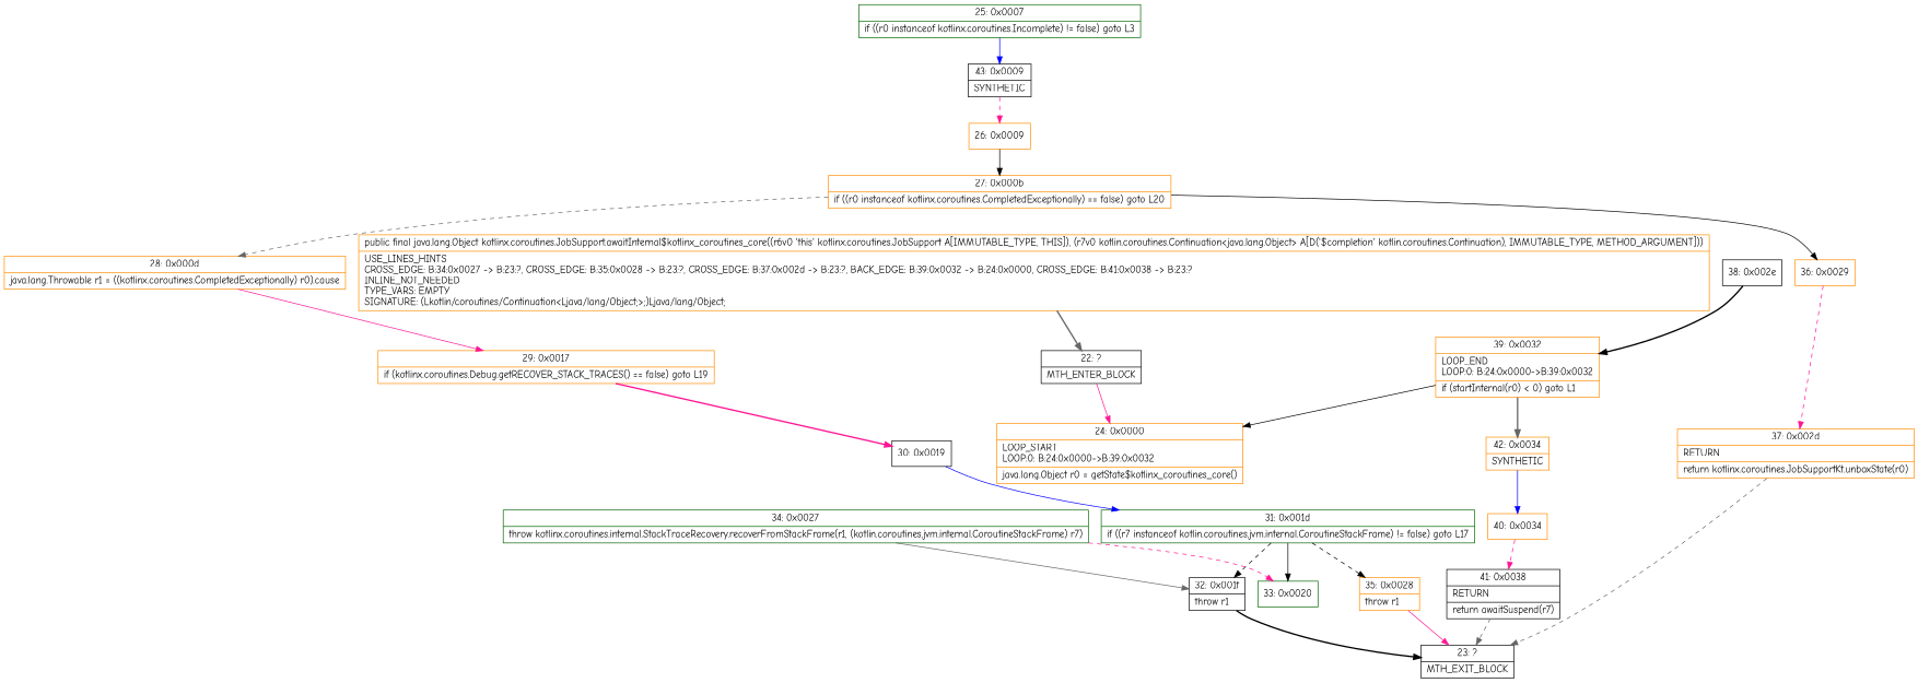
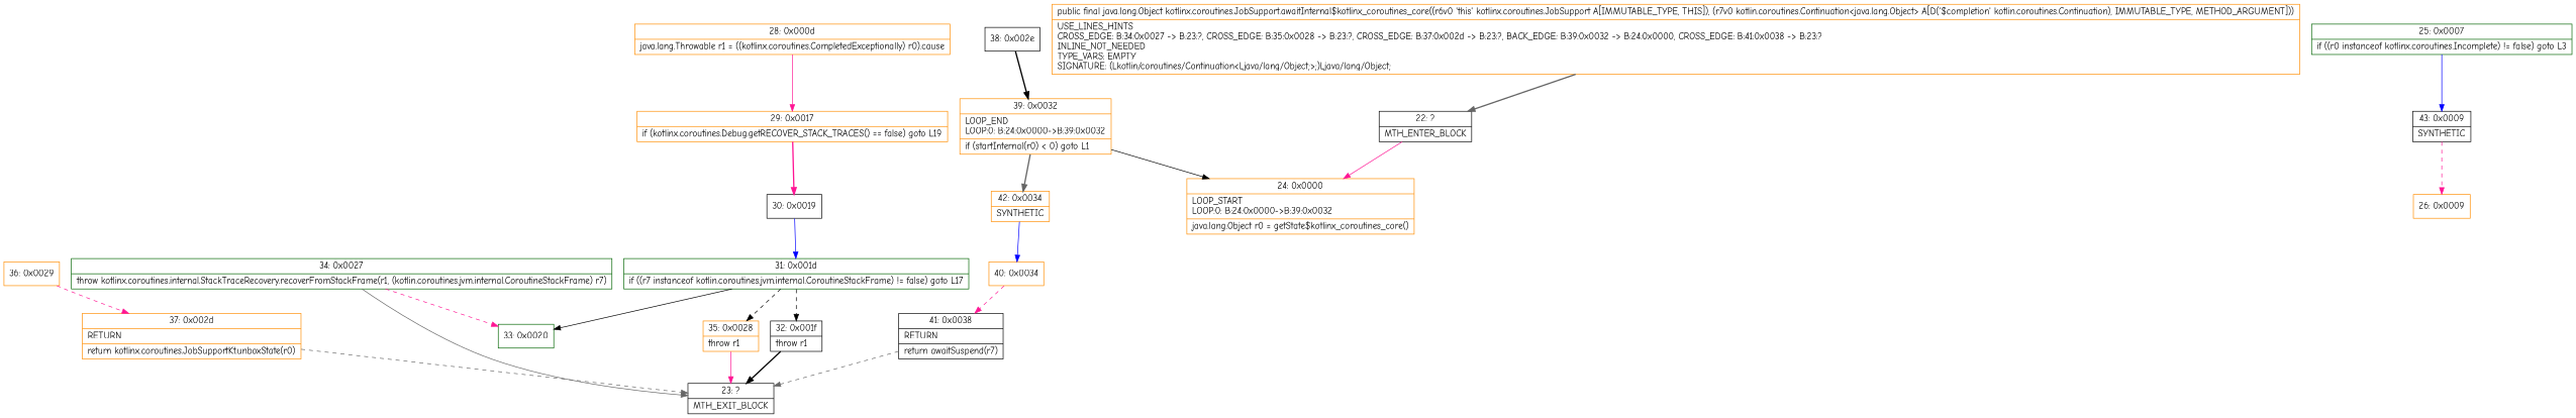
  digraph {
    fontname="Comic Neue"
    node [color=darkorange fontname="Comic Neue" shape=record]
    edge [color=deeppink fontname="Comic Neue" style=solid]
    n1 [color=black label="{22\:\ ?|MTH_ENTER_BLOCK\l}"]
    n2 [label="{24\:\ 0x0000|LOOP_START\lLOOP:0: B:24:0x0000\-\>B:39:0x0032\l|java.lang.Object r0 = getState$kotlinx_coroutines_core()\l}"]
    n3 [color=darkgreen label="{25\:\ 0x0007|if ((r0 instanceof kotlinx.coroutines.Incomplete) != false) goto L3\l}"]
    n4 [color=black label="{43\:\ 0x0009|SYNTHETIC\l}"]
    n5 [color=black label="{38\:\ 0x002e}"]
    n6 [label="{39\:\ 0x0032|LOOP_END\lLOOP:0: B:24:0x0000\-\>B:39:0x0032\l|if (startInternal(r0) \< 0) goto L1\l}"]
    n7 [label="{26\:\ 0x0009}"]
    n8 [label="{42\:\ 0x0034|SYNTHETIC\l}"]
    n9 [label="{40\:\ 0x0034}"]
    n10 [color=black label="{41\:\ 0x0038|RETURN\l|return awaitSuspend(r7)\l}"]
    n11 [color=black label="{23\:\ ?|MTH_EXIT_BLOCK\l}"]
-   n12 [label="{27\:\ 0x000b|if ((r0 instanceof kotlinx.coroutines.CompletedExceptionally) == false) goto L20\l}"]
    n13 [label="{28\:\ 0x000d|java.lang.Throwable r1 = ((kotlinx.coroutines.CompletedExceptionally) r0).cause\l}"]
    n14 [label="{36\:\ 0x0029}"]
    n15 [label="{29\:\ 0x0017|if (kotlinx.coroutines.Debug.getRECOVER_STACK_TRACES() == false) goto L19\l}"]
    n16 [label="{37\:\ 0x002d|RETURN\l|return kotlinx.coroutines.JobSupportKt.unboxState(r0)\l}"]
    n17 [color=black label="{30\:\ 0x0019}"]
    n18 [color=darkgreen label="{31\:\ 0x001d|if ((r7 instanceof kotlin.coroutines.jvm.internal.CoroutineStackFrame) != false) goto L17\l}"]
    n19 [label="{35\:\ 0x0028|throw r1\l}"]
    n20 [color=black label="{32\:\ 0x001f|throw r1\l}"]
    n21 [color=darkgreen label="{33\:\ 0x0020}"]
    n22 [color=darkgreen label="{34\:\ 0x0027|throw kotlinx.coroutines.internal.StackTraceRecovery.recoverFromStackFrame(r1, (kotlin.coroutines.jvm.internal.CoroutineStackFrame) r7)\l}"]
    n23 [label="{public final java.lang.Object kotlinx.coroutines.JobSupport.awaitInternal$kotlinx_coroutines_core((r6v0 'this' kotlinx.coroutines.JobSupport A[IMMUTABLE_TYPE, THIS]), (r7v0 kotlin.coroutines.Continuation\<java.lang.Object\> A[D('$completion' kotlin.coroutines.Continuation), IMMUTABLE_TYPE, METHOD_ARGUMENT]))  | USE_LINES_HINTS\lCROSS_EDGE: B:34:0x0027 \-\> B:23:?, CROSS_EDGE: B:35:0x0028 \-\> B:23:?, CROSS_EDGE: B:37:0x002d \-\> B:23:?, BACK_EDGE: B:39:0x0032 \-\> B:24:0x0000, CROSS_EDGE: B:41:0x0038 \-\> B:23:?\lINLINE_NOT_NEEDED\lTYPE_VARS: EMPTY\lSIGNATURE: (Lkotlin\/coroutines\/Continuation\<Ljava\/lang\/Object;\>;)Ljava\/lang\/Object;\l}"]
    n1 -> n2
    n3 -> n4 [color=blue]
    n4 -> n7 [style=dashed]
    n5 -> n6 [color=black style=bold]
    n6 -> n2 [color=black]
    n6 -> n8 [color=gray40 style=bold]
-   n7 -> n12 [color=black]
    n8 -> n9 [color=blue]
    n9 -> n10 [style=dashed]
    n10 -> n11 [color=gray40 style=dashed]
-   n12 -> n13 [color=gray40 style=dashed]
-   n12 -> n14 [color=black]
    n13 -> n15
    n14 -> n16 [style=dashed]
    n15 -> n17 [style=bold]
    n16 -> n11 [color=gray40 style=dashed]
    n17 -> n18 [color=blue]
    n18 -> n19 [color=black style=dashed]
    n18 -> n20 [color=black style=dashed]
    n18 -> n21 [color=black]
    n19 -> n11
    n20 -> n11 [color=black style=bold]
-   n22 -> n20 [color=gray40]
+   n22 -> n11 [color=gray40]
    n22 -> n21 [style=dashed]
    n23 -> n1 [color=gray40 style=bold]
  }
